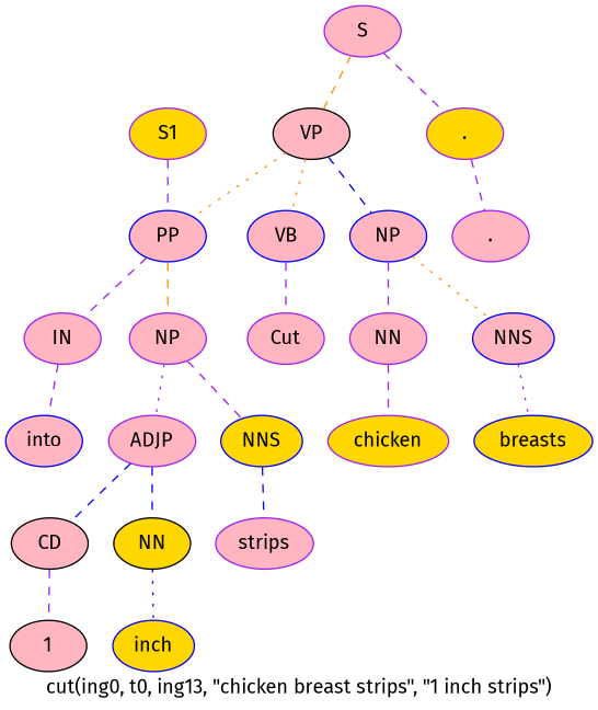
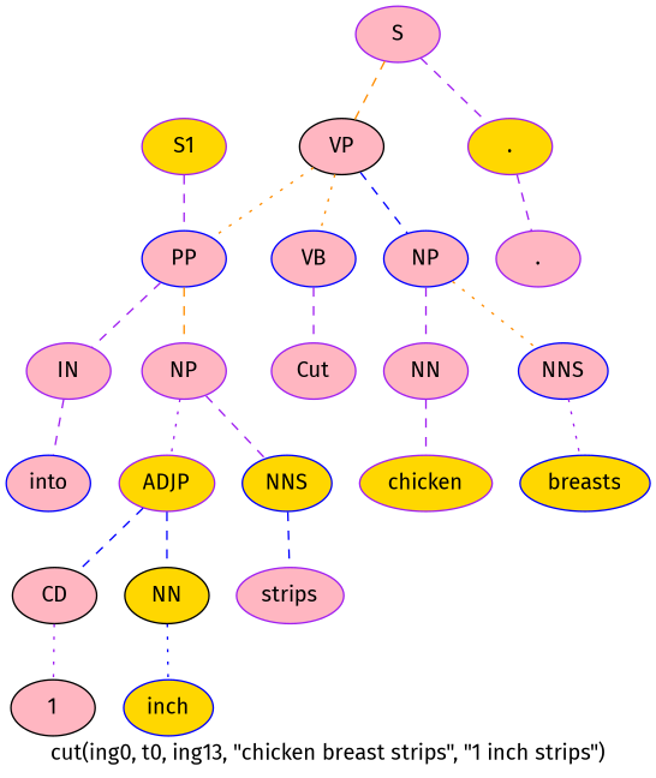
  graph {
    fontname="Fira Sans"
    label="cut(ing0, t0, ing13, \"chicken breast strips\", \"1 inch strips\")"
    node [color=purple fillcolor=lightpink fontname="Fira Sans" style=filled]
    edge [color=purple fontname="Fira Sans" style=dashed]
    n1 [fillcolor=gold label=S1]
    n2 [color=blue label=PP]
    n3 [label=S]
    n4 [color=black label=VP]
    n5 [fillcolor=gold label="."]
    n6 [color=blue label=VB]
    n7 [color=blue label=NP]
    n8 [label="."]
    n9 [label=Cut]
    n10 [label=NN]
    n11 [color=blue label=NNS]
    n12 [label=IN]
    n13 [label=NP]
    n14 [fillcolor=gold label=chicken]
    n15 [color=blue fillcolor=gold label=breasts]
    n16 [color=blue label=into]
-   n17 [label=ADJP]
+   n17 [fillcolor=gold label=ADJP]
    n18 [color=blue fillcolor=gold label=NNS]
    n19 [color=black label=CD]
    n20 [color=black fillcolor=gold label=NN]
    n21 [label=strips]
    n22 [color=black label=1]
    n23 [color=blue fillcolor=gold label=inch]
    n1 -- n2
    n2 -- n12
    n2 -- n13 [color=darkorange]
    n3 -- n4 [color=darkorange]
    n3 -- n5
    n4 -- n2 [color=darkorange style=dotted]
    n4 -- n6 [color=darkorange style=dotted]
    n4 -- n7 [color=blue]
    n5 -- n8
    n6 -- n9
    n7 -- n10
    n7 -- n11 [color=darkorange style=dotted]
    n10 -- n14
    n11 -- n15 [style=dotted]
    n12 -- n16
    n13 -- n17 [style=dotted]
    n13 -- n18
    n17 -- n19 [color=blue]
    n17 -- n20 [color=blue]
    n18 -- n21 [color=blue]
-   n19 -- n22
+   n19 -- n22 [style=dotted]
    n20 -- n23 [color=blue style=dotted]
  }
